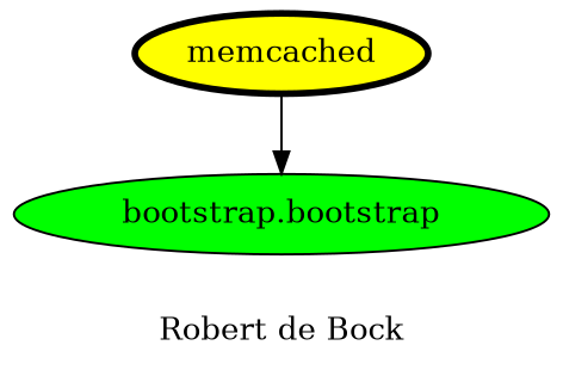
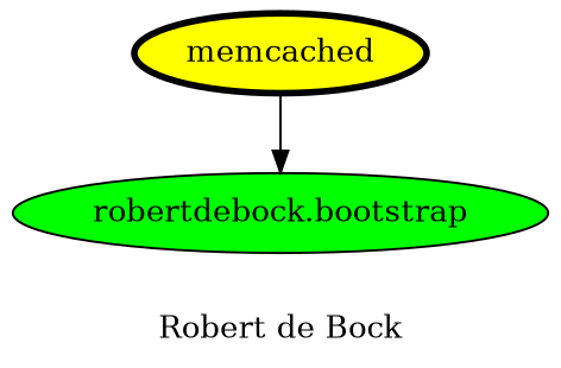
  digraph {
    label="Robert de Bock"
    node [style=filled]
    memcached [fillcolor=yellow penwidth=3]
-   "robertdebock.bootstrap" [fillcolor=green label="bootstrap.bootstrap"]
+   "robertdebock.bootstrap" [fillcolor=green]
    memcached -> "robertdebock.bootstrap"
  }
